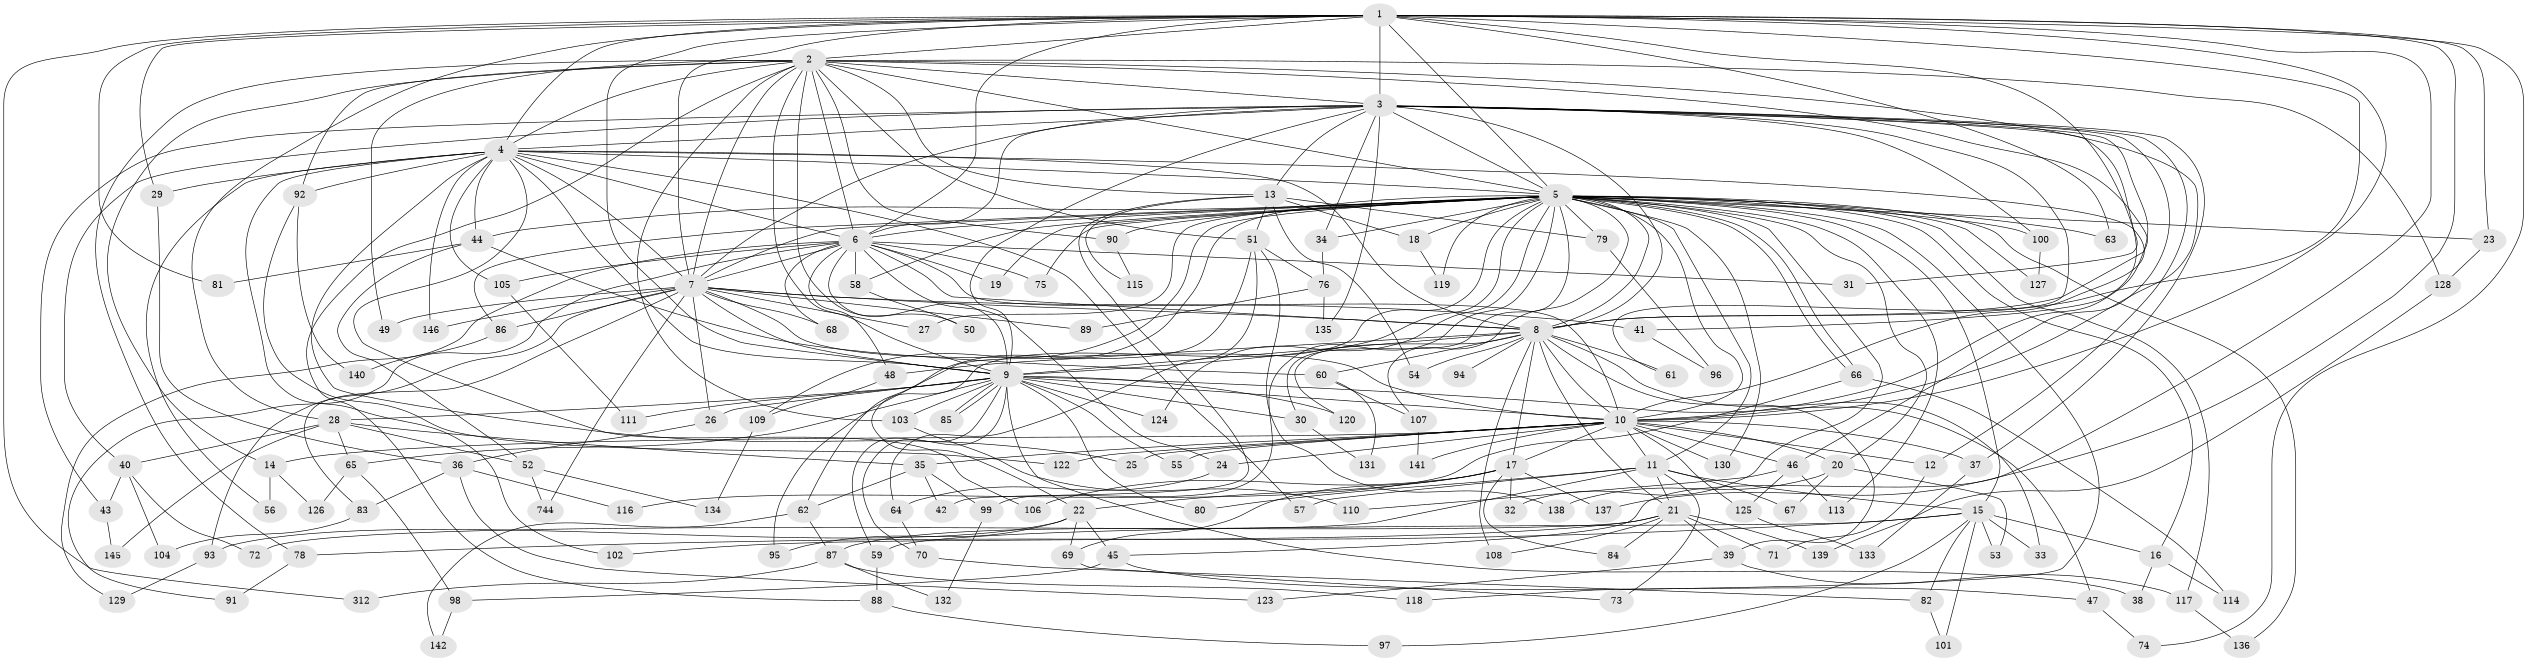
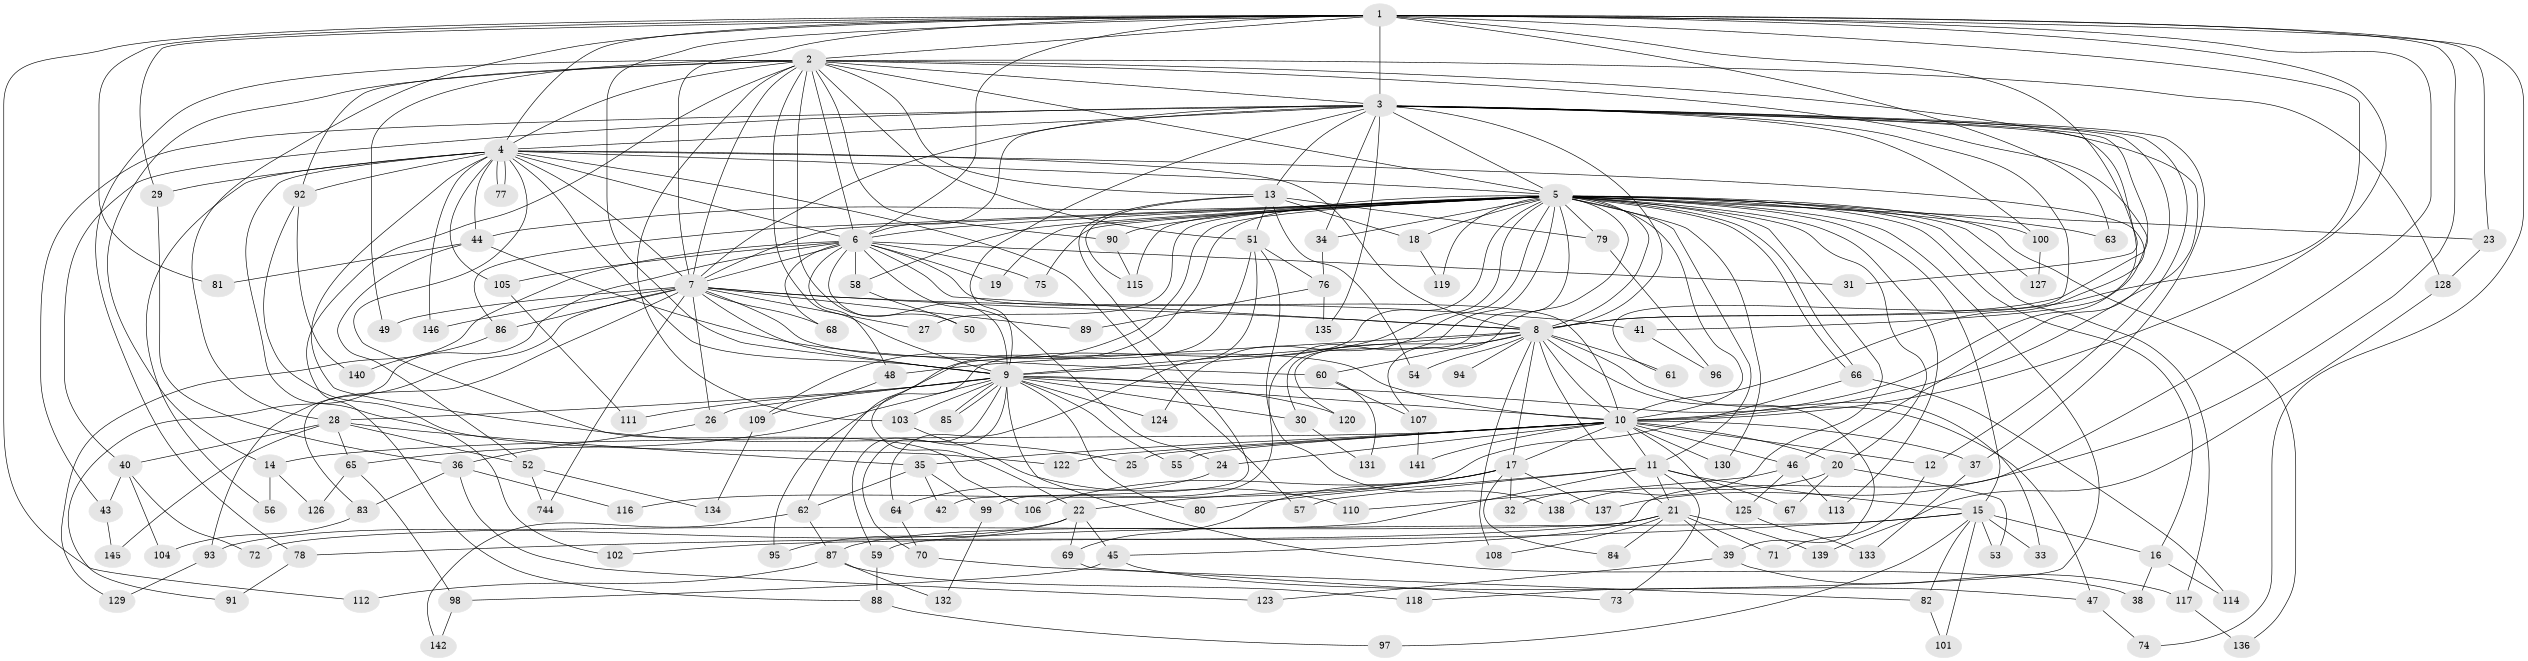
  graph {
    node [color=gray90 style=filled]
    1
    2
    3
    4
    5
    6
    7
    8
    9
    10
    23
    28
    29
    31
    45
    63
    74
    81
-   112 [label=312]
+   112
    137
    13
    14
    49
    50
    51
    78
    88
    90
    92
    103
    128
    12
    34
    37
    40
    41
    43
    46
    61
    100
    135
    25
    44
    56
    57
+   77
    102
    105
    106
    146
    11
    15
    16
    18
    19
    20
    22
    27
    30
    32
    58
    62
    66
    75
    79
    86
    99
    107
    109
    113
    117
    118
    119
    124
    127
    130
    136
    24
    48
    68
    91
    129
    26
    83
    89
    93
    n87 [label=744]
    94
    17
    21
    33
    39
    54
    60
    108
    120
    38
    47
    55
    59
    65
    70
    80
    85
    111
    35
    122
    125
    141
    52
    145
    36
    98
    42
    115
    126
    138
    95
    64
    76
    97
    140
    110
    139
    71
    133
    72
    104
    96
    67
    73
    87
    53
    82
    101
    114
    69
    131
    142
    116
    132
    134
    84
    123
    1 -- 2
    1 -- 3
    1 -- 4
-   1 -- 5
+   115 -- 5
    1 -- 6
    1 -- 7
    1 -- 8
    1 -- 9
    1 -- 10
    1 -- 23
    1 -- 28
    1 -- 29
    1 -- 31
    1 -- 45
    1 -- 63
    1 -- 74
    1 -- 81
    1 -- 112
    1 -- 137
    2 -- 3
    2 -- 4
    2 -- 5
    2 -- 6
    2 -- 7
    2 -- 8
    2 -- 9
    2 -- 10
    2 -- 13
    2 -- 14
    2 -- 49
    2 -- 50
    2 -- 51
    2 -- 78
    2 -- 88
    2 -- 90
    2 -- 92
    2 -- 103
    2 -- 128
    3 -- 4
    3 -- 5
    3 -- 6
    3 -- 7
    3 -- 8
    3 -- 9
    3 -- 10
    3 -- 13
    3 -- 12
    3 -- 34
    3 -- 37
    3 -- 40
    3 -- 41
    3 -- 43
    3 -- 46
    3 -- 61
    3 -- 100
    3 -- 135
    4 -- 5
    4 -- 6
    4 -- 7
    4 -- 8
    4 -- 9
    4 -- 10
    4 -- 29
    4 -- 92
    4 -- 25
    4 -- 44
    4 -- 56
    4 -- 57
+   4 -- 77
+   4 -- 77
    4 -- 102
    4 -- 105
    4 -- 106
    4 -- 146
    5 -- 6
    5 -- 7
    5 -- 8
    5 -- 9
    5 -- 10
    5 -- 23
    5 -- 63
    5 -- 90
    5 -- 34
    5 -- 100
    5 -- 44
    5 -- 11
    5 -- 15
    5 -- 16
    5 -- 18
    5 -- 19
    5 -- 20
    5 -- 22
    5 -- 27
    5 -- 30
    5 -- 32
    5 -- 58
    5 -- 62
    5 -- 66
    5 -- 66
    5 -- 75
    5 -- 79
    5 -- 86
    5 -- 99
    5 -- 107
    5 -- 109
    5 -- 113
    5 -- 117
    5 -- 118
    5 -- 119
    5 -- 124
    5 -- 127
    5 -- 130
    5 -- 136
    6 -- 7
    6 -- 8
    6 -- 9
    6 -- 10
    6 -- 31
    6 -- 105
    6 -- 19
    6 -- 58
    6 -- 75
    6 -- 24
    6 -- 48
    6 -- 68
    6 -- 91
    6 -- 129
    7 -- 8
    7 -- 9
    7 -- 10
    7 -- 49
    7 -- 41
    7 -- 146
    7 -- 27
    7 -- 86
    7 -- 68
    7 -- 26
    7 -- 83
    7 -- 89
    7 -- 93
    7 -- n87
    8 -- 9
    8 -- 10
    8 -- 61
    8 -- 48
    8 -- 94
    8 -- 17
    8 -- 21
    8 -- 33
    8 -- 39
    8 -- 54
    8 -- 60
    8 -- 108
    8 -- 120
    9 -- 10
    9 -- 28
    9 -- 103
    9 -- 30
    9 -- 124
    9 -- 26
    9 -- 120
    9 -- 38
    9 -- 47
    9 -- 55
    9 -- 59
    9 -- 65
    9 -- 70
    9 -- 80
    9 -- 85
    9 -- 85
    9 -- 111
    10 -- 14
    10 -- 12
    10 -- 37
    10 -- 46
    10 -- 25
    10 -- 11
    10 -- 20
    10 -- 130
    10 -- 24
    10 -- 17
    10 -- 55
    10 -- 35
    10 -- 122
    10 -- 125
    10 -- 141
    23 -- 128
    28 -- 40
    28 -- 65
    28 -- 35
    28 -- 52
    28 -- 145
    29 -- 36
    45 -- 47
    45 -- 98
    13 -- 51
    13 -- 18
    13 -- 79
    13 -- 54
    13 -- 42
    13 -- 115
    14 -- 56
    14 -- 126
    51 -- 138
    51 -- 95
    51 -- 64
    51 -- 76
    78 -- 91
    88 -- 97
    90 -- 115
    92 -- 122
    92 -- 140
    103 -- 110
    128 -- 139
    12 -- 71
    34 -- 76
    37 -- 133
    40 -- 43
    40 -- 72
    40 -- 104
    41 -- 96
    43 -- 145
    46 -- 113
    46 -- 125
    46 -- 110
    100 -- 127
    44 -- 81
    44 -- 60
    44 -- 52
    105 -- 111
    11 -- 57
    11 -- 15
    11 -- 21
    11 -- 80
    11 -- 67
    11 -- 73
    11 -- 87
    15 -- 78
    15 -- 16
    15 -- 33
    15 -- 59
    15 -- 97
    15 -- 53
    15 -- 82
    15 -- 101
    16 -- 38
    16 -- 114
    18 -- 119
    20 -- 138
    20 -- 67
    20 -- 53
    22 -- 45
    22 -- 93
    22 -- 95
    22 -- 69
    30 -- 131
    58 -- 50
    62 -- 87
    62 -- 142
    66 -- 114
    66 -- 116
    79 -- 96
    86 -- 140
    99 -- 132
    107 -- 141
    109 -- 134
    117 -- 136
    24 -- 64
    48 -- 109
    26 -- 36
    83 -- 104
    93 -- 129
    17 -- 137
    17 -- 106
    17 -- 22
    17 -- 32
    17 -- 69
    17 -- 84
    21 -- 102
    21 -- 39
    21 -- 108
    21 -- 139
    21 -- 71
    21 -- 72
    21 -- 84
    39 -- 117
    39 -- 123
    60 -- 107
    60 -- 131
    47 -- 74
    59 -- 88
    65 -- 98
    65 -- 126
    70 -- 82
    35 -- 62
    35 -- 99
    35 -- 42
    125 -- 133
    52 -- n87
    52 -- 134
    36 -- 83
    36 -- 116
    36 -- 123
    98 -- 142
    64 -- 70
    76 -- 135
    76 -- 89
    87 -- 112
    87 -- 118
    87 -- 132
    82 -- 101
    69 -- 73
  }
